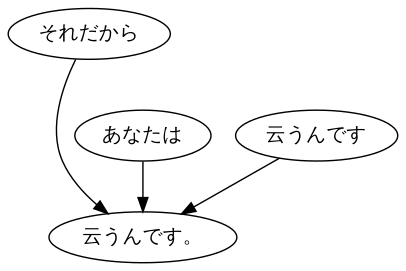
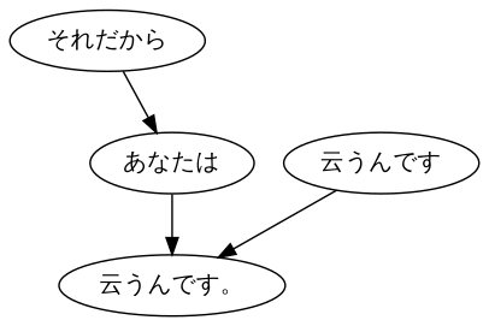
  digraph {
    fontname="Open Sans"
    node [fontname="Open Sans"]
    edge [fontname="Open Sans"]
    n1 [label="それだから"]
    n2 [label="云うんです。"]
    n3 [label="あなたは"]
    n4 [label="云うんです"]
-   n1 -> n2
+   n1 -> n3
    n3 -> n2
    n4 -> n2
  }
